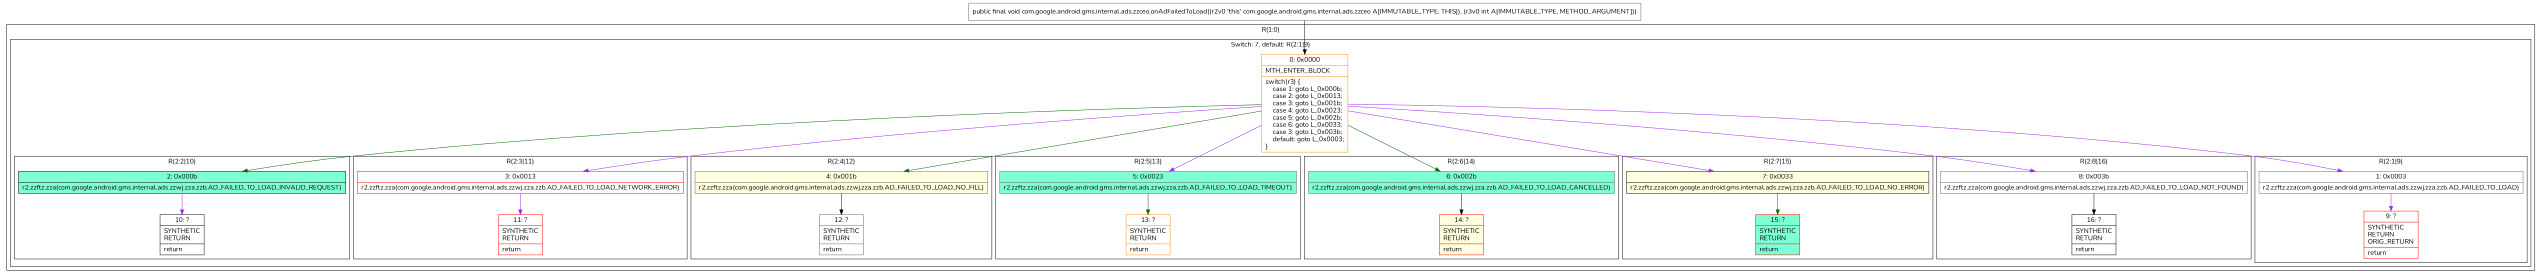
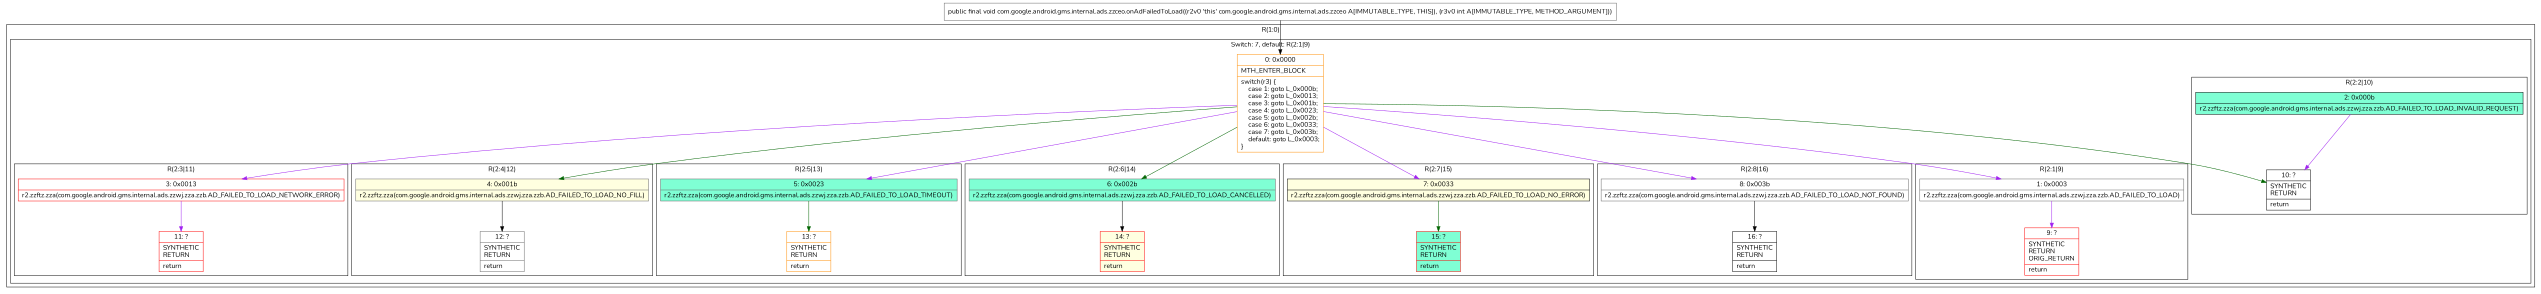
  digraph {
    fontname=Nunito
    node [color=gray40 fillcolor=white fontname=Nunito shape=record style=filled]
    edge [color=purple fontname=Nunito]
    n1 [color=black fillcolor=aquamarine label="{2\:\ 0x000b|r2.zzftz.zza(com.google.android.gms.internal.ads.zzwj.zza.zzb.AD_FAILED_TO_LOAD_INVALID_REQUEST)\l}"]
    n2 [color=black label="{10\:\ ?|SYNTHETIC\lRETURN\l|return\l}"]
    n3 [color=red label="{3\:\ 0x0013|r2.zzftz.zza(com.google.android.gms.internal.ads.zzwj.zza.zzb.AD_FAILED_TO_LOAD_NETWORK_ERROR)\l}"]
    n4 [color=red label="{11\:\ ?|SYNTHETIC\lRETURN\l|return\l}"]
    n5 [fillcolor=lightyellow label="{4\:\ 0x001b|r2.zzftz.zza(com.google.android.gms.internal.ads.zzwj.zza.zzb.AD_FAILED_TO_LOAD_NO_FILL)\l}"]
    n6 [label="{12\:\ ?|SYNTHETIC\lRETURN\l|return\l}"]
    n7 [fillcolor=aquamarine label="{5\:\ 0x0023|r2.zzftz.zza(com.google.android.gms.internal.ads.zzwj.zza.zzb.AD_FAILED_TO_LOAD_TIMEOUT)\l}"]
    n8 [color=darkorange label="{13\:\ ?|SYNTHETIC\lRETURN\l|return\l}"]
    n9 [fillcolor=aquamarine label="{6\:\ 0x002b|r2.zzftz.zza(com.google.android.gms.internal.ads.zzwj.zza.zzb.AD_FAILED_TO_LOAD_CANCELLED)\l}"]
    n10 [color=red fillcolor=lightyellow label="{14\:\ ?|SYNTHETIC\lRETURN\l|return\l}"]
    n11 [color=black fillcolor=lightyellow label="{7\:\ 0x0033|r2.zzftz.zza(com.google.android.gms.internal.ads.zzwj.zza.zzb.AD_FAILED_TO_LOAD_NO_ERROR)\l}"]
    n12 [color=red fillcolor=aquamarine label="{15\:\ ?|SYNTHETIC\lRETURN\l|return\l}"]
    n13 [label="{8\:\ 0x003b|r2.zzftz.zza(com.google.android.gms.internal.ads.zzwj.zza.zzb.AD_FAILED_TO_LOAD_NOT_FOUND)\l}"]
    n14 [color=black label="{16\:\ ?|SYNTHETIC\lRETURN\l|return\l}"]
    n15 [label="{1\:\ 0x0003|r2.zzftz.zza(com.google.android.gms.internal.ads.zzwj.zza.zzb.AD_FAILED_TO_LOAD)\l}"]
    n16 [color=red label="{9\:\ ?|SYNTHETIC\lRETURN\lORIG_RETURN\l|return\l}"]
-   n17 [color=darkorange label="{0\:\ 0x0000|MTH_ENTER_BLOCK\l|switch(r3) \{\l    case 1: goto L_0x000b;\l    case 2: goto L_0x0013;\l    case 3: goto L_0x001b;\l    case 4: goto L_0x0023;\l    case 5: goto L_0x002b;\l    case 6: goto L_0x0033;\l    case 3: goto L_0x003b;\l    default: goto L_0x0003;\l\}\l}"]
+   n17 [color=darkorange label="{0\:\ 0x0000|MTH_ENTER_BLOCK\l|switch(r3) \{\l    case 1: goto L_0x000b;\l    case 2: goto L_0x0013;\l    case 3: goto L_0x001b;\l    case 4: goto L_0x0023;\l    case 5: goto L_0x002b;\l    case 6: goto L_0x0033;\l    case 7: goto L_0x003b;\l    default: goto L_0x0003;\l\}\l}"]
    n18 [label="{public final void com.google.android.gms.internal.ads.zzceo.onAdFailedToLoad((r2v0 'this' com.google.android.gms.internal.ads.zzceo A[IMMUTABLE_TYPE, THIS]), (r3v0 int A[IMMUTABLE_TYPE, METHOD_ARGUMENT])) }"]
    subgraph cluster_1 {
      label="R(1:0)"
      subgraph cluster_2 {
        label="Switch: 7, default: R(2:1|9)"
        n17
        subgraph cluster_3 {
          label="R(2:2|10)"
          n1
          n2
        }
        subgraph cluster_4 {
          label="R(2:3|11)"
          n3
          n4
        }
        subgraph cluster_5 {
          label="R(2:4|12)"
          n5
          n6
        }
        subgraph cluster_6 {
          label="R(2:5|13)"
          n7
          n8
        }
        subgraph cluster_7 {
          label="R(2:6|14)"
          n9
          n10
        }
        subgraph cluster_8 {
          label="R(2:7|15)"
          n11
          n12
        }
        subgraph cluster_9 {
          label="R(2:8|16)"
          n13
          n14
        }
        subgraph cluster_10 {
          label="R(2:1|9)"
          n15
          n16
        }
      }
    }
    n1 -> n2
    n3 -> n4
    n5 -> n6 [color=black]
    n7 -> n8 [color=darkgreen]
    n9 -> n10 [color=black]
    n11 -> n12 [color=darkgreen]
    n13 -> n14 [color=black]
    n15 -> n16
-   n17 -> n1 [color=darkgreen]
+   n17 -> n2 [color=darkgreen]
    n17 -> n3
    n17 -> n5 [color=darkgreen]
    n17 -> n7
    n17 -> n9 [color=darkgreen]
    n17 -> n11
    n17 -> n13
    n17 -> n15
    n18 -> n17 [color=black]
  }
